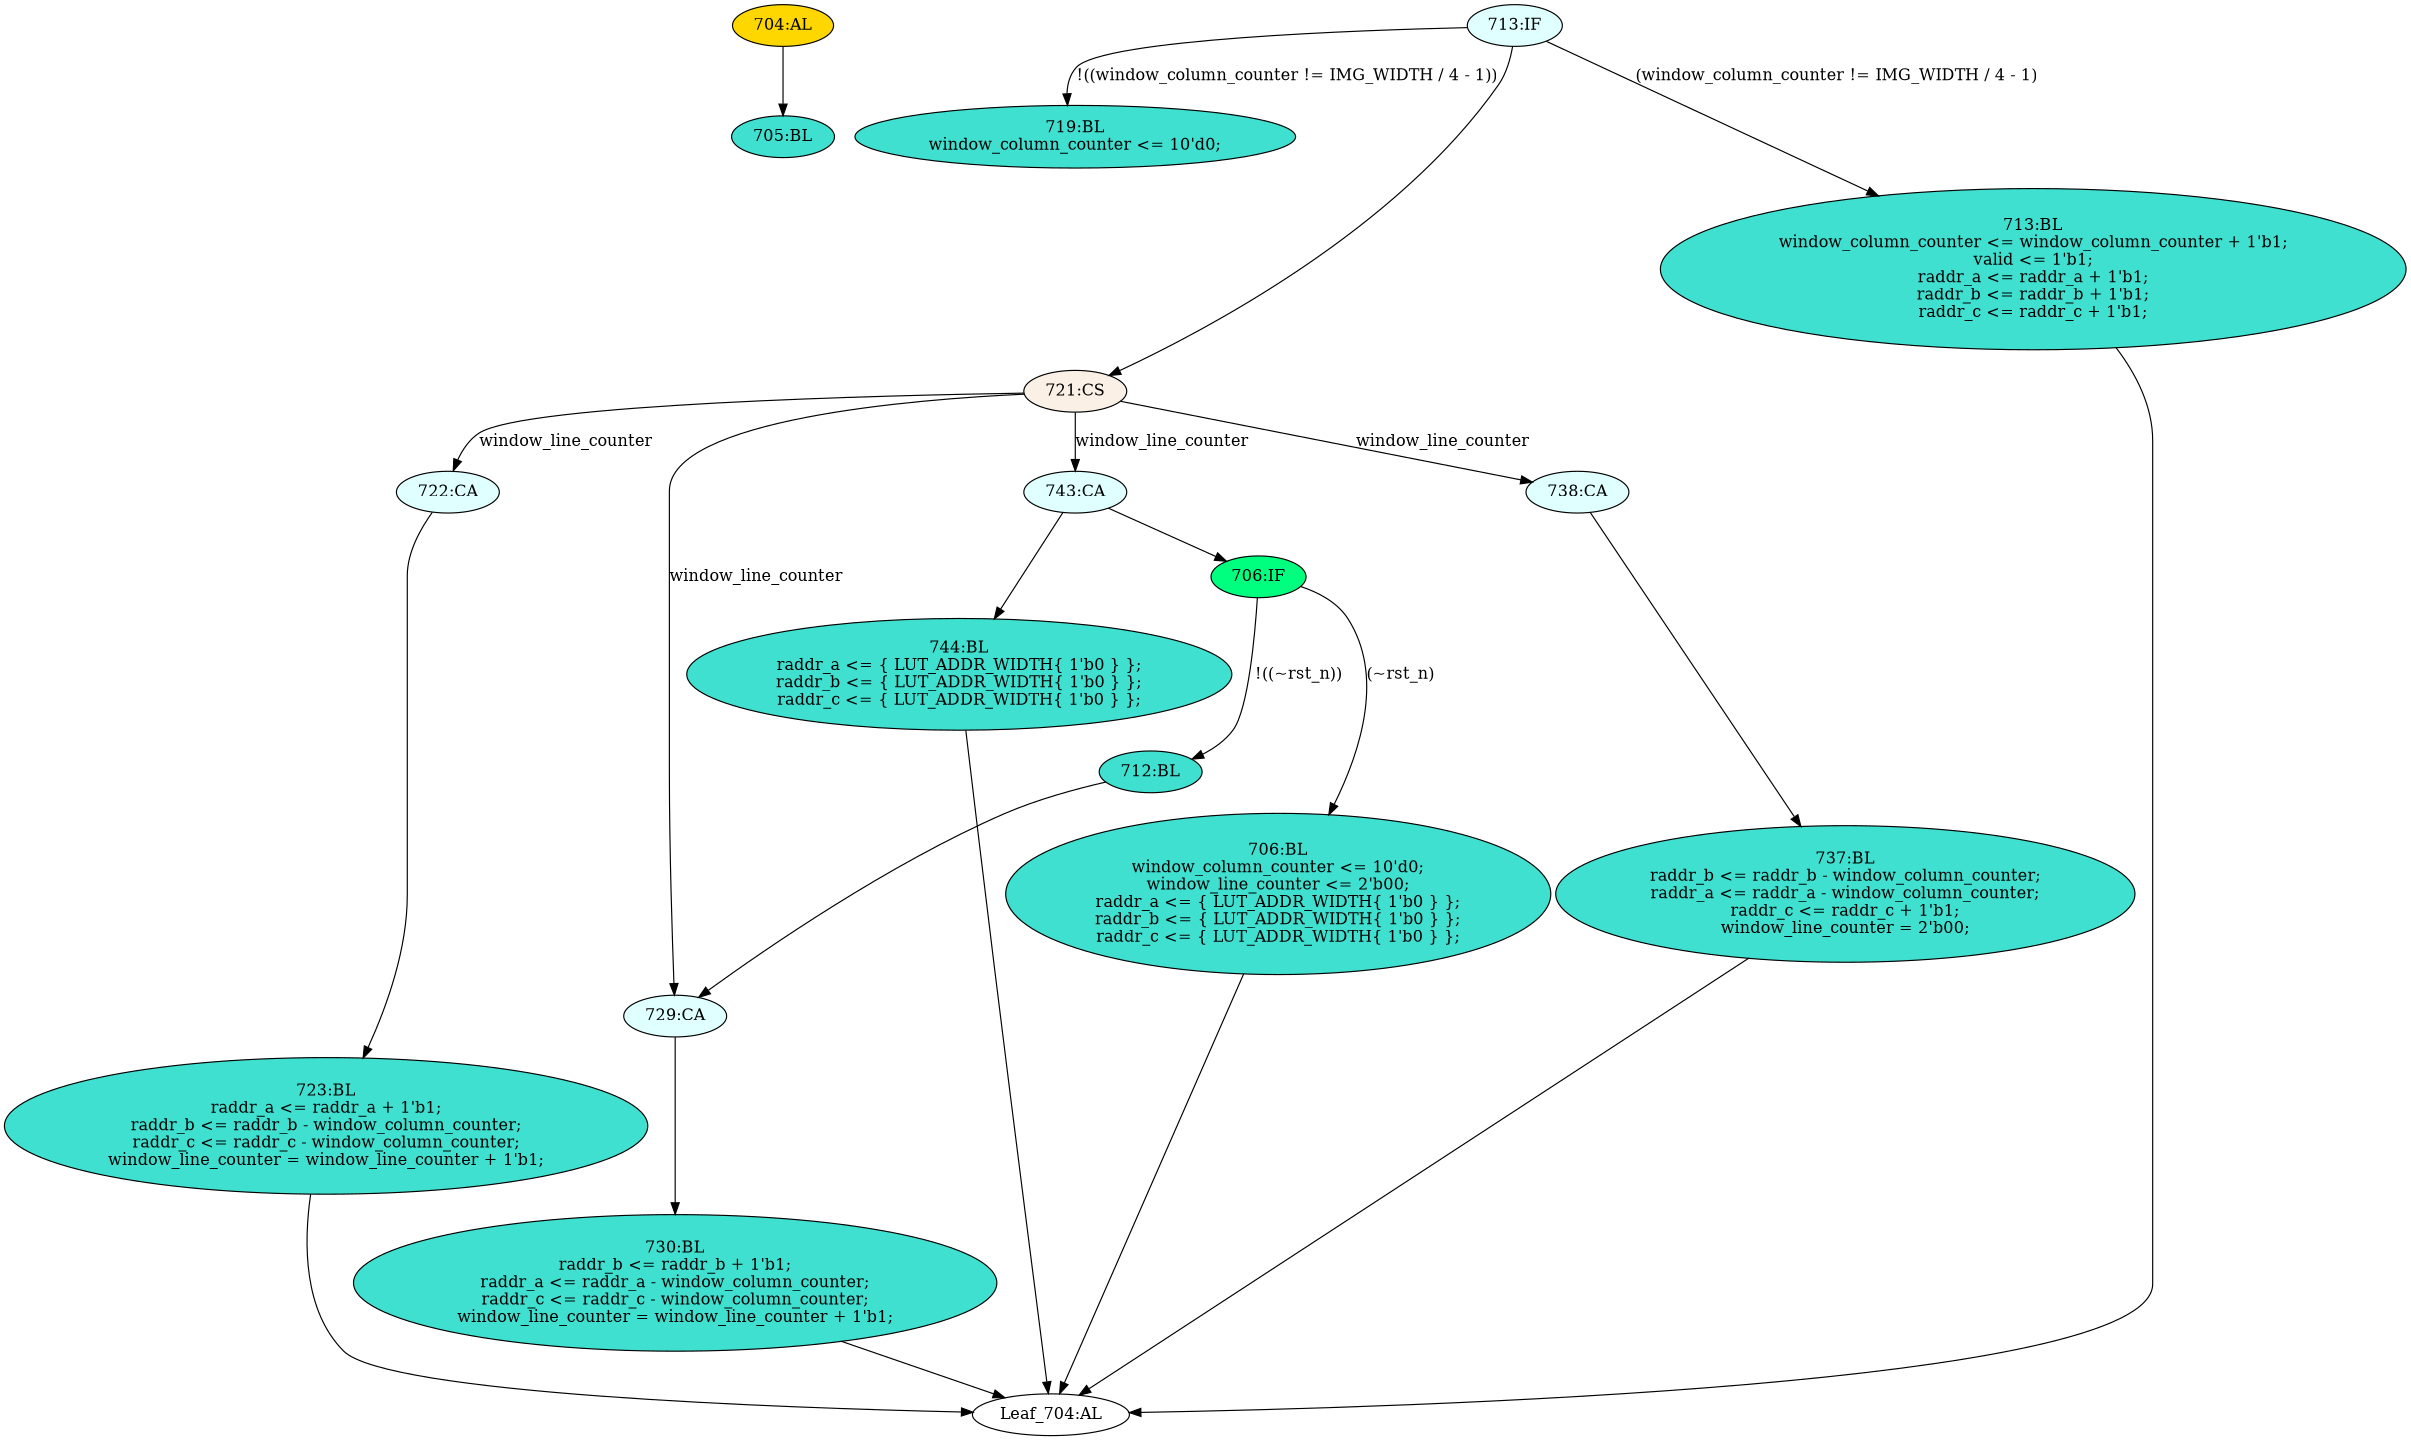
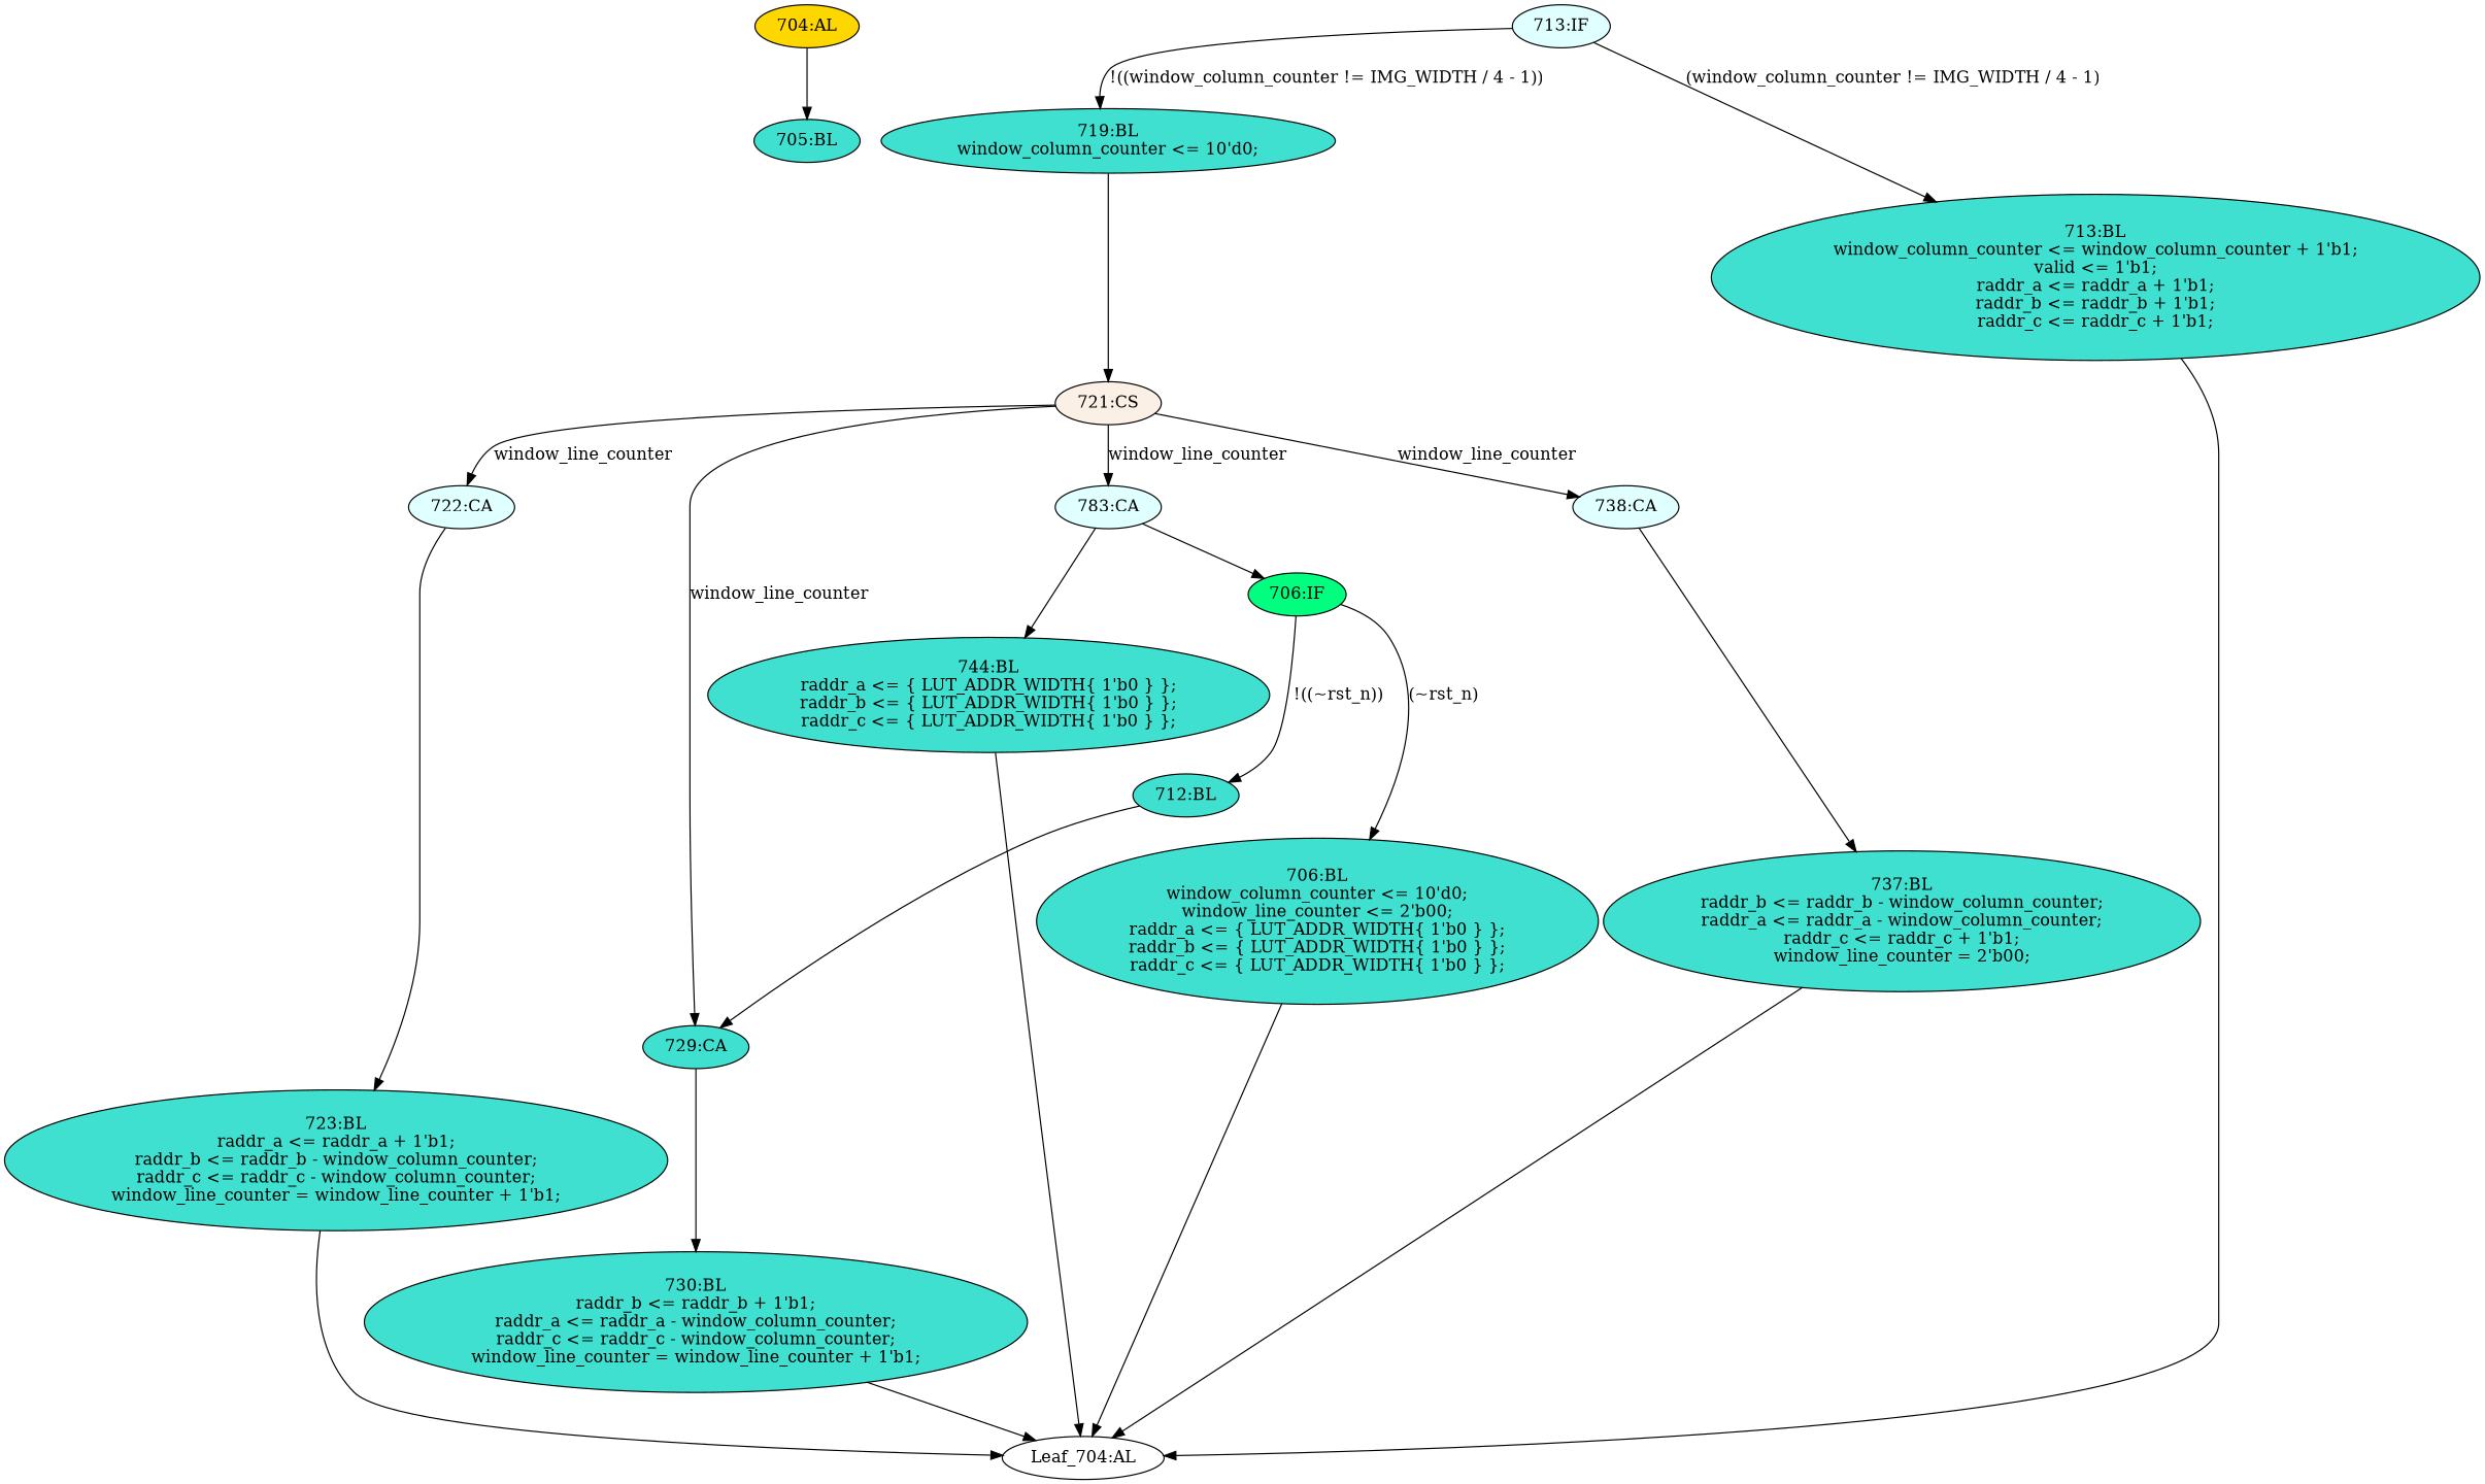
  strict digraph {
    node [fillcolor=turquoise statements="[]" style=filled typ=Block]
    edge [cond="[]" lineno=None]
    n1 [ast="<pyverilog.vparser.ast.Block object at 0x7f90abda41d0>" label="705:BL"]
    n2 [ast="<pyverilog.vparser.ast.IfStatement object at 0x7f90abda4190>" fillcolor=springgreen label="706:IF" typ=IfStatement]
    n3 [ast="<pyverilog.vparser.ast.Block object at 0x7f90abe46050>" label="706:BL\nwindow_column_counter <= 10'd0;\nwindow_line_counter <= 2'b00;\nraddr_a <= { LUT_ADDR_WIDTH{ 1'b0 } };\nraddr_b <= { LUT_ADDR_WIDTH{ 1'b0 } };\nraddr_c <= { LUT_ADDR_WIDTH{ 1'b0 } };" statements="[<pyverilog.vparser.ast.NonblockingSubstitution object at 0x7f90abe46090>, <pyverilog.vparser.ast.NonblockingSubstitution object at 0x7f90abe46210>, <pyverilog.vparser.ast.NonblockingSubstitution object at 0x7f90abe46390>, <pyverilog.vparser.ast.NonblockingSubstitution object at 0x7f90abe46610>, <pyverilog.vparser.ast.NonblockingSubstitution object at 0x7f90abe46890>]"]
    n4 [ast="<pyverilog.vparser.ast.Block object at 0x7f90abda4150>" label="712:BL"]
    n5 [def_var="['window_line_counter', 'valid', 'raddr_a', 'raddr_c', 'raddr_b', 'window_column_counter']" label="Leaf_704:AL" fillcolor="" statements="" style="" typ=""]
-   n6 [ast="<pyverilog.vparser.ast.Case object at 0x7f90abda4f50>" fillcolor=lightcyan label="729:CA" typ=Case]
-   n7 [ast="<pyverilog.vparser.ast.Case object at 0x7f90abd89050>" fillcolor=lightcyan label="743:CA" typ=Case]
+   n6 [ast="<pyverilog.vparser.ast.Case object at 0x7f90abda4f50>" label="729:CA" typ=Case]
+   n7 [ast="<pyverilog.vparser.ast.Case object at 0x7f90abd89050>" fillcolor=lightcyan label="783:CA" typ=Case]
    n8 [ast="<pyverilog.vparser.ast.Block object at 0x7f90abd89090>" label="744:BL\nraddr_a <= { LUT_ADDR_WIDTH{ 1'b0 } };\nraddr_b <= { LUT_ADDR_WIDTH{ 1'b0 } };\nraddr_c <= { LUT_ADDR_WIDTH{ 1'b0 } };" statements="[<pyverilog.vparser.ast.NonblockingSubstitution object at 0x7f90abd890d0>, <pyverilog.vparser.ast.NonblockingSubstitution object at 0x7f90abd892d0>, <pyverilog.vparser.ast.NonblockingSubstitution object at 0x7f90abd2bed0>]"]
    n9 [ast="<pyverilog.vparser.ast.Always object at 0x7f90abe46c10>" clk_sens=False fillcolor=gold label="704:AL" sens="['clk', 'rst_n']" typ=Always use_var="['rst_n', 'raddr_b', 'IMG_WIDTH', 'raddr_a', 'raddr_c', 'window_line_counter', 'window_column_counter']"]
    n10 [ast="<pyverilog.vparser.ast.IfStatement object at 0x7f90abda4410>" fillcolor=lightcyan label="713:IF" typ=IfStatement]
    n11 [ast="<pyverilog.vparser.ast.Block object at 0x7f90abda4450>" label="719:BL\nwindow_column_counter <= 10'd0;" statements="[<pyverilog.vparser.ast.NonblockingSubstitution object at 0x7f90abda4290>]"]
    n12 [ast="<pyverilog.vparser.ast.Block object at 0x7f90abd894d0>" label="713:BL\nwindow_column_counter <= window_column_counter + 1'b1;\nvalid <= 1'b1;\nraddr_a <= raddr_a + 1'b1;\nraddr_b <= raddr_b + 1'b1;\nraddr_c <= raddr_c + 1'b1;" statements="[<pyverilog.vparser.ast.NonblockingSubstitution object at 0x7f90abd89510>, <pyverilog.vparser.ast.NonblockingSubstitution object at 0x7f90abd89750>, <pyverilog.vparser.ast.NonblockingSubstitution object at 0x7f90abd89890>, <pyverilog.vparser.ast.NonblockingSubstitution object at 0x7f90abd89a50>, <pyverilog.vparser.ast.NonblockingSubstitution object at 0x7f90abd89c10>]"]
    n13 [ast="<pyverilog.vparser.ast.CaseStatement object at 0x7f90abda44d0>" fillcolor=linen label="721:CS" typ=CaseStatement]
    n14 [ast="<pyverilog.vparser.ast.Case object at 0x7f90abd85810>" fillcolor=lightcyan label="738:CA" typ=Case]
    n15 [ast="<pyverilog.vparser.ast.Case object at 0x7f90abda4490>" fillcolor=lightcyan label="722:CA" typ=Case]
    n16 [ast="<pyverilog.vparser.ast.Block object at 0x7f90abd85890>" label="737:BL\nraddr_b <= raddr_b - window_column_counter;\nraddr_a <= raddr_a - window_column_counter;\nraddr_c <= raddr_c + 1'b1;\nwindow_line_counter = 2'b00;" statements="[<pyverilog.vparser.ast.NonblockingSubstitution object at 0x7f90abd858d0>, <pyverilog.vparser.ast.NonblockingSubstitution object at 0x7f90abd85ad0>, <pyverilog.vparser.ast.NonblockingSubstitution object at 0x7f90abd85cd0>, <pyverilog.vparser.ast.BlockingSubstitution object at 0x7f90abd85e90>]"]
    n17 [ast="<pyverilog.vparser.ast.Block object at 0x7f90abda4fd0>" label="730:BL\nraddr_b <= raddr_b + 1'b1;\nraddr_a <= raddr_a - window_column_counter;\nraddr_c <= raddr_c - window_column_counter;\nwindow_line_counter = window_line_counter + 1'b1;" statements="[<pyverilog.vparser.ast.NonblockingSubstitution object at 0x7f90abda4690>, <pyverilog.vparser.ast.NonblockingSubstitution object at 0x7f90abd851d0>, <pyverilog.vparser.ast.NonblockingSubstitution object at 0x7f90abd853d0>, <pyverilog.vparser.ast.BlockingSubstitution object at 0x7f90abd855d0>]"]
    n18 [ast="<pyverilog.vparser.ast.Block object at 0x7f90abda4650>" label="723:BL\nraddr_a <= raddr_a + 1'b1;\nraddr_b <= raddr_b - window_column_counter;\nraddr_c <= raddr_c - window_column_counter;\nwindow_line_counter = window_line_counter + 1'b1;" statements="[<pyverilog.vparser.ast.NonblockingSubstitution object at 0x7f90abda46d0>, <pyverilog.vparser.ast.NonblockingSubstitution object at 0x7f90abda48d0>, <pyverilog.vparser.ast.NonblockingSubstitution object at 0x7f90abda4b10>, <pyverilog.vparser.ast.BlockingSubstitution object at 0x7f90abda4d10>]"]
    n2 -> n3 [cond="['rst_n']" label="(~rst_n)" lineno=706]
    n2 -> n4 [cond="['rst_n']" label="!((~rst_n))" lineno=706]
    n3 -> n5
    n4 -> n6
    n6 -> n17
    n7 -> n2
    n7 -> n8
    n8 -> n5
    n9 -> n1
    n10 -> n11 [cond="['window_column_counter', 'IMG_WIDTH']" label="!((window_column_counter != IMG_WIDTH / 4 - 1))" lineno=713]
    n10 -> n12 [cond="['window_column_counter', 'IMG_WIDTH']" label="(window_column_counter != IMG_WIDTH / 4 - 1)" lineno=713]
-   n10 -> n13
+   n11 -> n13
    n12 -> n5
    n13 -> n6 [cond="['window_line_counter']" label=window_line_counter lineno=721]
    n13 -> n7 [cond="['window_line_counter']" label=window_line_counter lineno=721]
    n13 -> n14 [cond="['window_line_counter']" label=window_line_counter lineno=721]
    n13 -> n15 [cond="['window_line_counter']" label=window_line_counter lineno=721]
    n14 -> n16
    n15 -> n18
    n16 -> n5
    n17 -> n5
    n18 -> n5
  }
